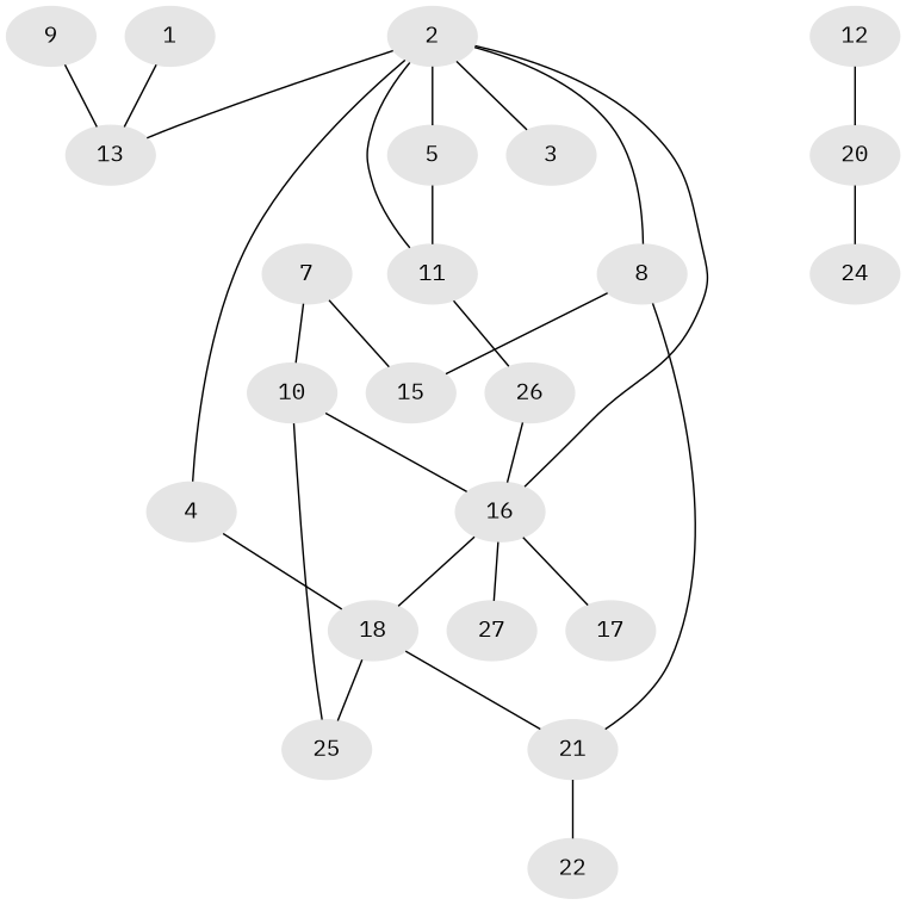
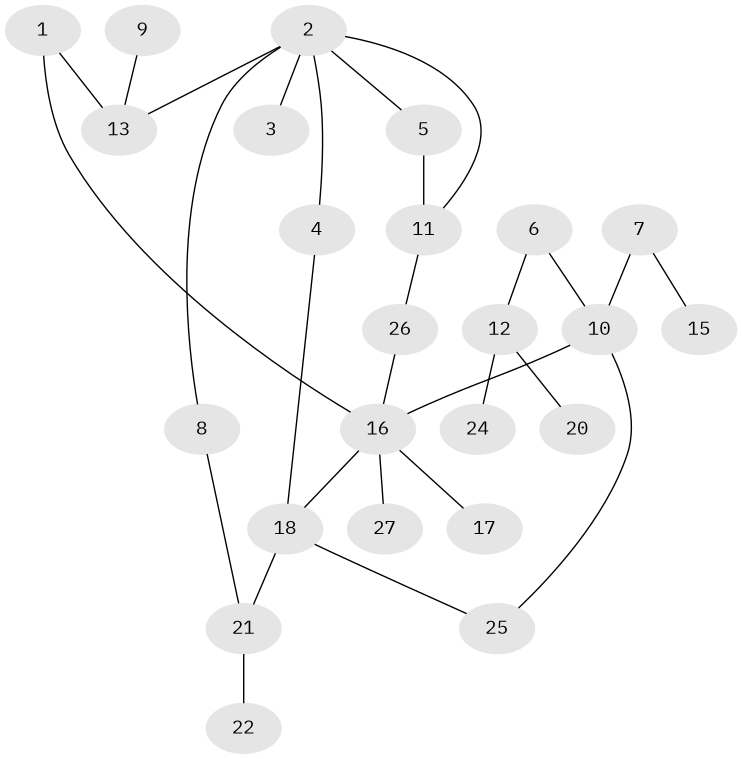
  graph {
    fontname="IBM Plex Mono"
    node [color=gray90 fontname="IBM Plex Mono" style=filled]
    edge [fontname="IBM Plex Mono" weight=1.0]
    1
    13
    2
    3
    4
    5
    8
    11
    16
    18
    15
    21
    26
    17
    n15 [label=27]
    25
+   6
    10
    12
    20
    7
    22
    9
    24
    1 -- 13
    2 -- 13
    2 -- 3
    2 -- 4
    2 -- 5
    2 -- 8
    2 -- 11
-   2 -- 16
+   1 -- 16
    4 -- 18
    5 -- 11
-   8 -- 15
    8 -- 21
    11 -- 26
    16 -- 18
    16 -- 17
    16 -- n15
    18 -- 21
    18 -- 25
    21 -- 22
    26 -- 16
+   6 -- 10
+   6 -- 12
    10 -- 16
    10 -- 25
    12 -- 20
-   20 -- 24
+   12 -- 24
    7 -- 15
    7 -- 10
    9 -- 13
  }
